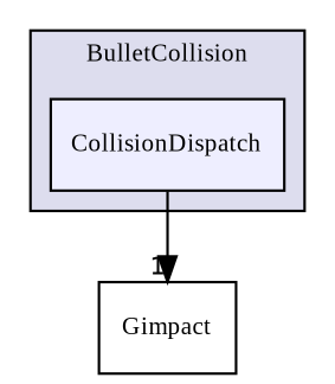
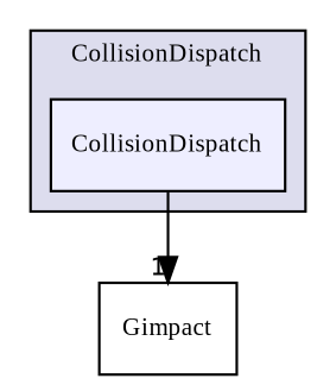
  digraph {
    compound=true
    fontname="Liberation Serif"
    node [fontname="Liberation Serif" fontsize=10 shape=box]
    n1 [fillcolor="#eeeeff" label=CollisionDispatch pencolor=black style=filled]
    n2 [label=Gimpact]
    subgraph cluster_1 {
      bgcolor="#ddddee"
      fontsize=10
-     label=BulletCollision
+     label=CollisionDispatch
      pencolor=black
      n1
    }
    n1 -> n2 [headlabel=1 labeldistance=1.5 labelfontname=Helvetica labelfontsize=10 fontname="Liberation Serif"]
  }
